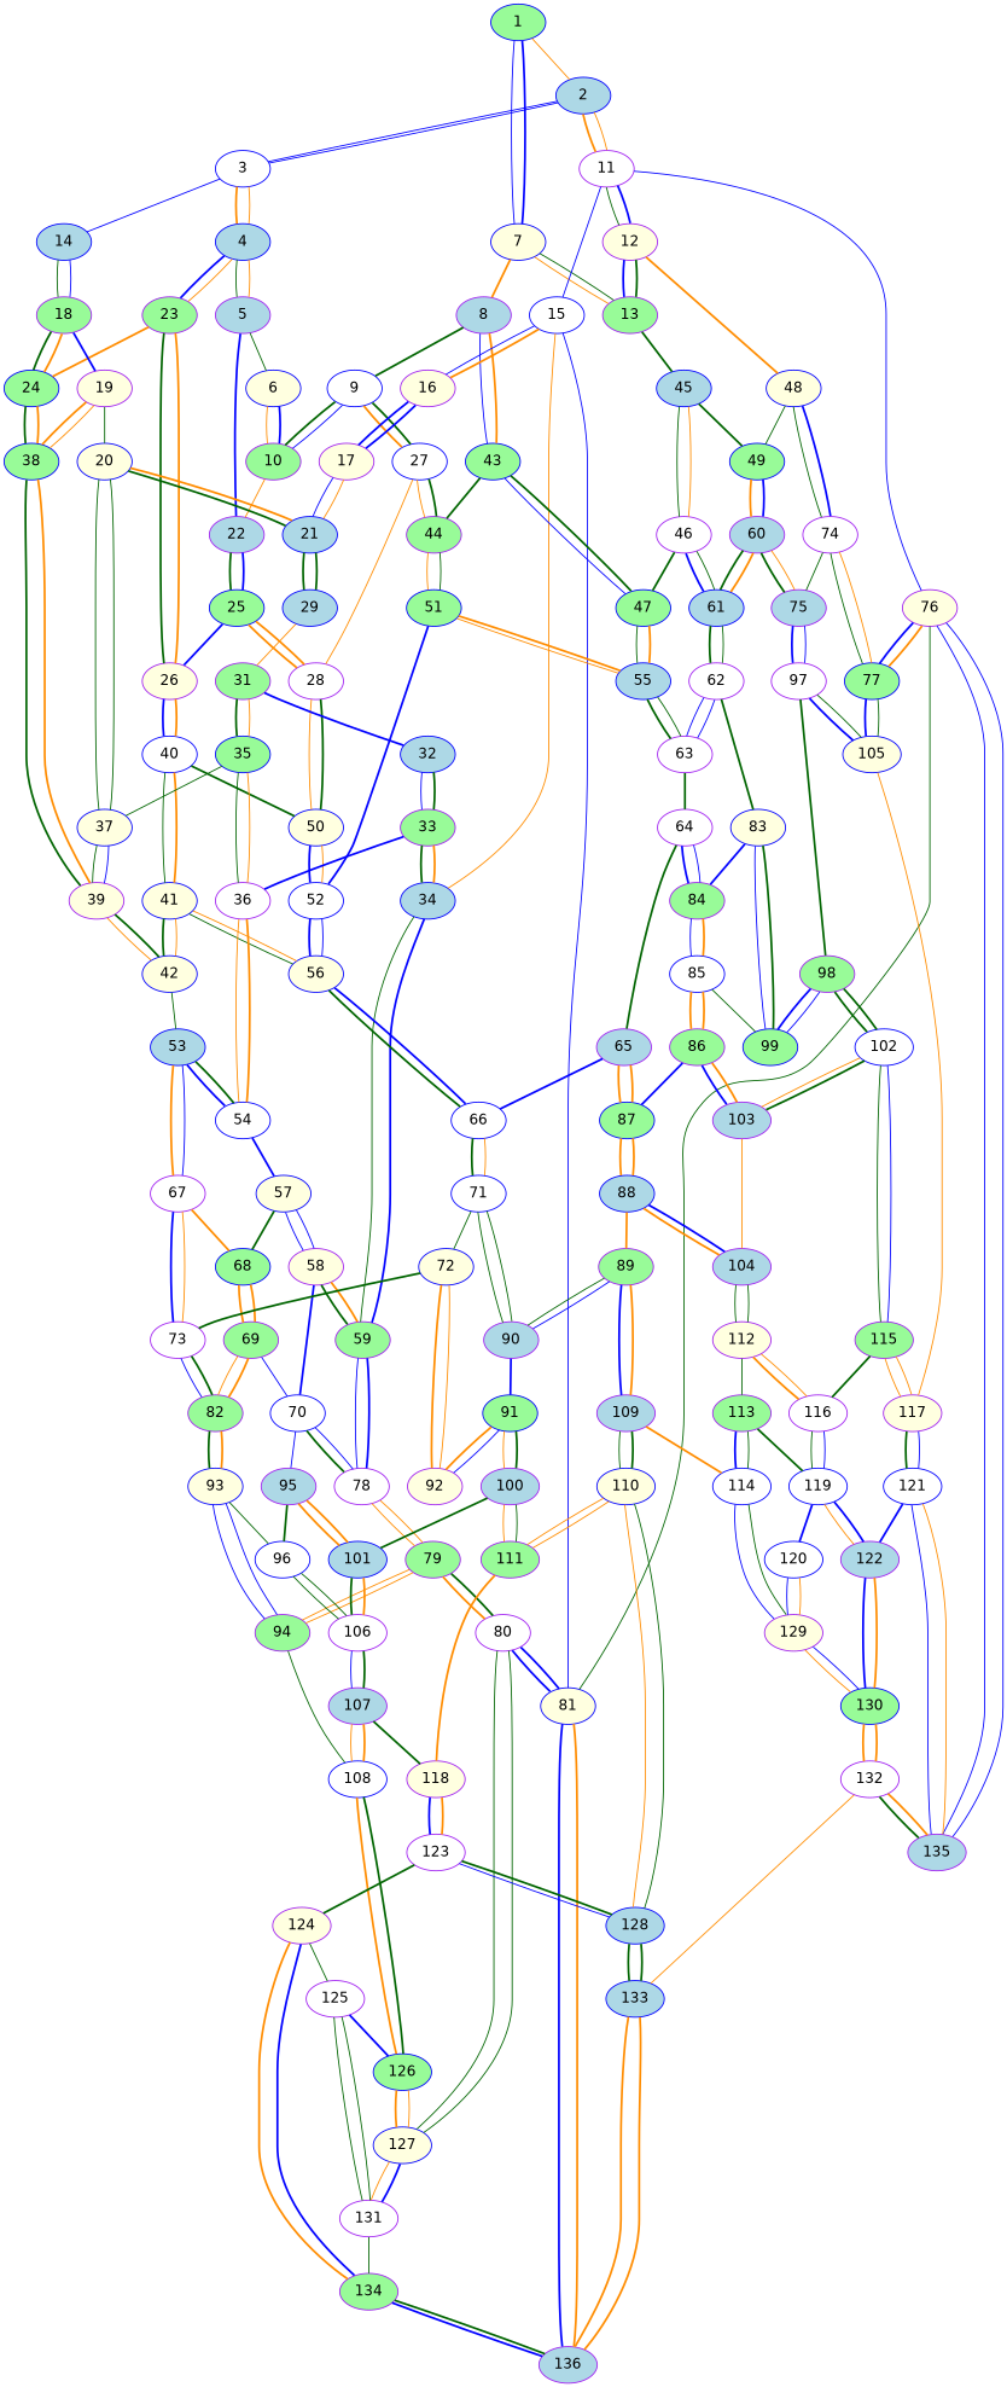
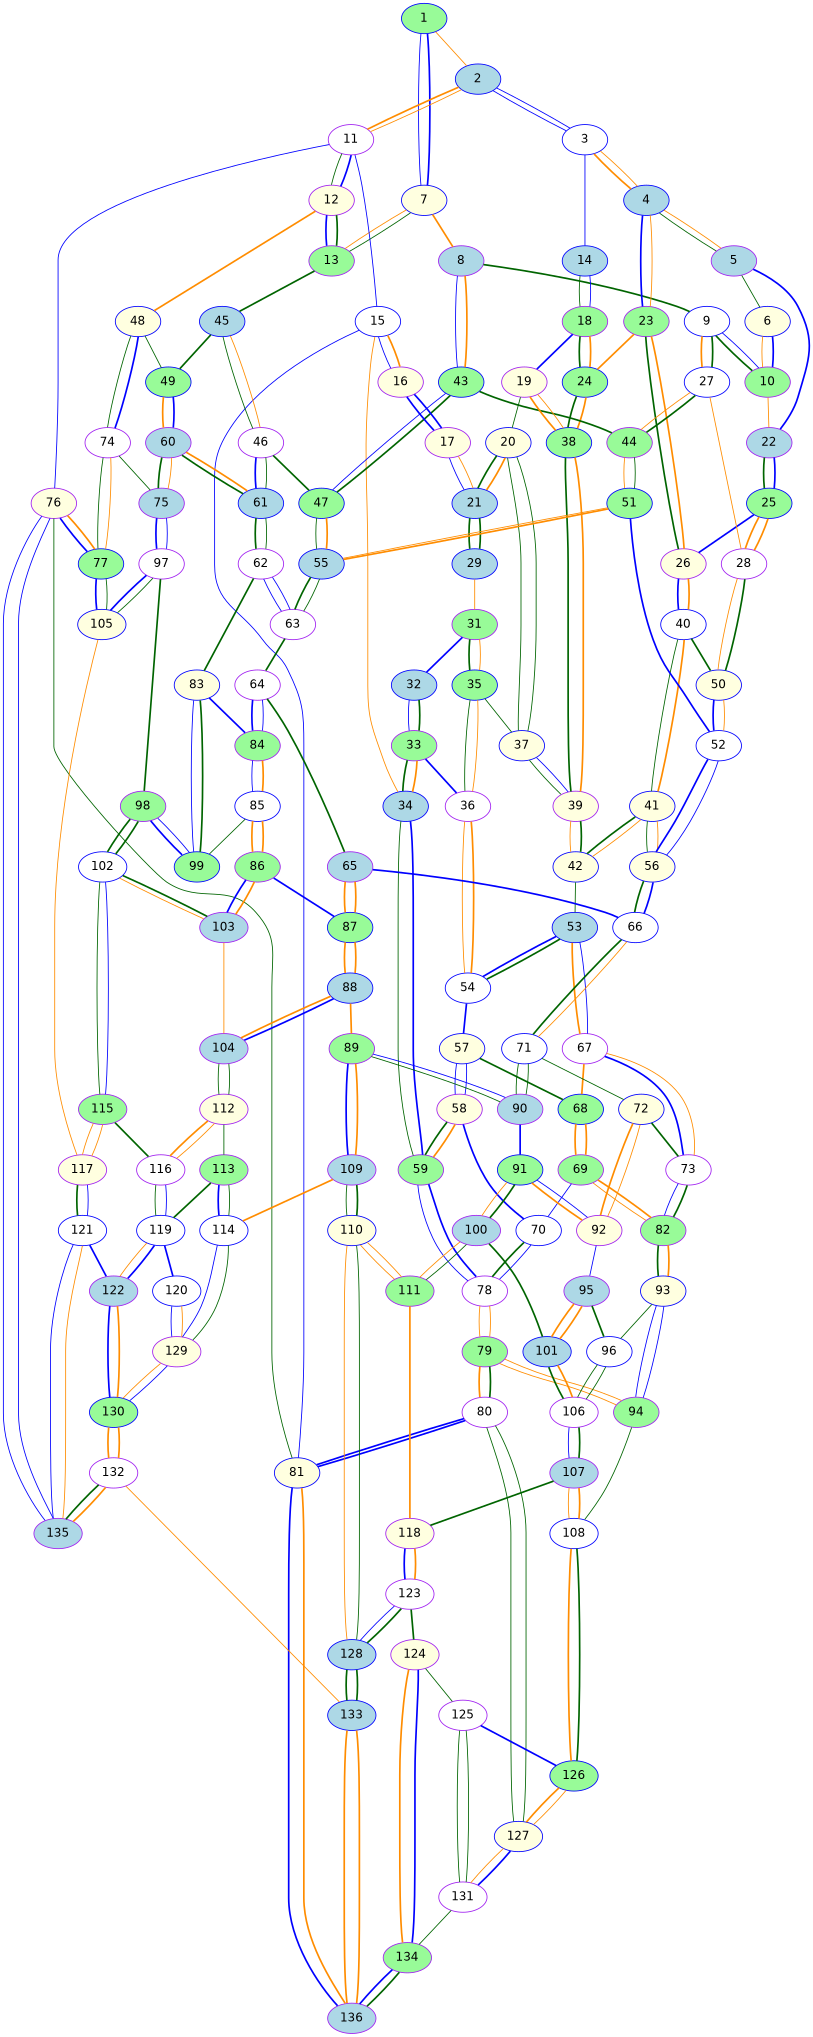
  graph {
    fontname="DejaVu Sans"
    node [color=purple fillcolor=white fontname="DejaVu Sans" style=filled]
    edge [color=darkorange fontname="DejaVu Sans" style=bold]
    1 [color=blue fillcolor=palegreen]
    2 [color=blue fillcolor=lightblue]
    7 [color=blue fillcolor=lightyellow]
    3 [color=blue]
    11
    8 [fillcolor=lightblue]
    13 [fillcolor=palegreen]
    4 [color=blue fillcolor=lightblue]
    14 [color=blue fillcolor=lightblue]
    12 [fillcolor=lightyellow]
    15 [color=blue]
    76 [fillcolor=lightyellow]
    5 [fillcolor=lightblue]
    23 [fillcolor=palegreen]
    18 [fillcolor=palegreen]
    6 [color=blue fillcolor=lightyellow]
    22 [fillcolor=lightblue]
    24 [color=blue fillcolor=palegreen]
    26 [fillcolor=lightyellow]
    10 [fillcolor=palegreen]
    25 [color=blue fillcolor=palegreen]
    9 [color=blue]
    43 [color=blue fillcolor=palegreen]
    45 [color=blue fillcolor=lightblue]
    27 [color=blue]
    44 [fillcolor=palegreen]
    47 [color=blue fillcolor=palegreen]
    28
    48 [color=blue fillcolor=lightyellow]
    16 [fillcolor=lightyellow]
    34 [color=blue fillcolor=lightblue]
    81 [color=blue fillcolor=lightyellow]
    77 [color=blue fillcolor=palegreen]
    135 [fillcolor=lightblue]
    49 [color=blue fillcolor=palegreen]
    74
    46
    19 [fillcolor=lightyellow]
    17 [fillcolor=lightyellow]
    59 [fillcolor=palegreen]
    136 [fillcolor=lightblue]
    21 [color=blue fillcolor=lightblue]
    29 [color=blue fillcolor=lightblue]
    20 [color=blue fillcolor=lightyellow]
    38 [color=blue fillcolor=palegreen]
    37 [color=blue fillcolor=lightyellow]
    39 [fillcolor=lightyellow]
    31 [fillcolor=palegreen]
    40 [color=blue]
    50 [color=blue fillcolor=lightyellow]
    41 [color=blue fillcolor=lightyellow]
    51 [color=blue fillcolor=palegreen]
    52 [color=blue]
    32 [color=blue fillcolor=lightblue]
    35 [color=blue fillcolor=palegreen]
    33 [fillcolor=palegreen]
    36
    54 [color=blue]
    78
    57 [color=blue fillcolor=lightyellow]
    42 [color=blue fillcolor=lightyellow]
    53 [color=blue fillcolor=lightblue]
    56 [color=blue fillcolor=lightyellow]
    66 [color=blue]
    67
    55 [color=blue fillcolor=lightblue]
    61 [color=blue fillcolor=lightblue]
    60 [fillcolor=lightblue]
    62
    63
    75 [fillcolor=lightblue]
    68 [color=blue fillcolor=palegreen]
    73
    58 [fillcolor=lightyellow]
    64
    71 [color=blue]
    70 [color=blue]
    69 [fillcolor=palegreen]
    79 [fillcolor=palegreen]
    97
    83 [color=blue fillcolor=lightyellow]
    84 [fillcolor=palegreen]
    99 [color=blue fillcolor=palegreen]
    65 [fillcolor=lightblue]
    87 [color=blue fillcolor=palegreen]
    85 [color=blue]
    88 [color=blue fillcolor=lightblue]
    72 [color=blue fillcolor=lightyellow]
    90 [fillcolor=lightblue]
    82 [fillcolor=palegreen]
    93 [color=blue fillcolor=lightyellow]
    92 [fillcolor=lightyellow]
    91 [color=blue fillcolor=palegreen]
    95 [fillcolor=lightblue]
    105 [color=blue fillcolor=lightyellow]
    98 [fillcolor=palegreen]
    117 [fillcolor=lightyellow]
    80
    94 [fillcolor=palegreen]
    127 [color=blue fillcolor=lightyellow]
    108 [color=blue]
    131
    96 [color=blue]
    86 [fillcolor=palegreen]
    103 [fillcolor=lightblue]
    104 [fillcolor=lightblue]
    89 [fillcolor=palegreen]
    109 [fillcolor=lightblue]
    112 [fillcolor=lightyellow]
    110 [color=blue fillcolor=lightyellow]
    114 [color=blue]
    100 [fillcolor=lightblue]
    101 [color=blue fillcolor=lightblue]
    111 [fillcolor=palegreen]
    106
    126 [color=blue fillcolor=palegreen]
    107 [fillcolor=lightblue]
    102 [color=blue]
    115 [fillcolor=palegreen]
    118 [fillcolor=lightyellow]
    116
    113 [fillcolor=palegreen]
    121 [color=blue]
    123
    128 [color=blue fillcolor=lightblue]
    129 [fillcolor=lightyellow]
    133 [color=blue fillcolor=lightblue]
    119 [color=blue]
    120 [color=blue]
    130 [color=blue fillcolor=palegreen]
    122 [fillcolor=lightblue]
    124 [fillcolor=lightyellow]
    132
    125
    134 [fillcolor=palegreen]
    1 -- 2 [style=solid]
    1 -- 7 [color=blue style=solid]
    1 -- 7 [color=blue]
    2 -- 3 [color=blue style=solid]
    2 -- 3 [color=blue style=solid]
    2 -- 11
    2 -- 11 [style=solid]
    7 -- 8
    7 -- 13 [style=solid]
    7 -- 13 [color=darkgreen style=solid]
    3 -- 4
    3 -- 4 [style=solid]
    3 -- 14 [color=blue style=solid]
    11 -- 12 [color=darkgreen style=solid]
    11 -- 12 [color=blue]
    11 -- 15 [color=blue style=solid]
    11 -- 76 [color=blue style=solid]
    8 -- 9 [color=darkgreen]
    8 -- 43 [color=blue style=solid]
    8 -- 43
    13 -- 45 [color=darkgreen]
    4 -- 5 [color=darkgreen style=solid]
    4 -- 5 [style=solid]
    4 -- 23 [color=blue]
    4 -- 23 [style=solid]
    14 -- 18 [color=darkgreen style=solid]
    14 -- 18 [color=blue style=solid]
    12 -- 13 [color=blue]
    12 -- 13 [color=darkgreen]
    12 -- 48
    15 -- 16 [color=blue style=solid]
    15 -- 16
    15 -- 34 [style=solid]
    15 -- 81 [color=blue style=solid]
    76 -- 81 [color=darkgreen style=solid]
    76 -- 77 [color=blue]
    76 -- 77
    76 -- 135 [color=blue style=solid]
    76 -- 135 [color=blue style=solid]
    5 -- 6 [color=darkgreen style=solid]
    5 -- 22 [color=blue]
    23 -- 24
    23 -- 26 [color=darkgreen]
    23 -- 26
    18 -- 24 [color=darkgreen]
    18 -- 24
    18 -- 19 [color=blue]
    6 -- 10 [style=solid]
    6 -- 10 [color=blue]
    22 -- 25 [color=darkgreen]
    22 -- 25 [color=blue]
    24 -- 38 [color=darkgreen]
    24 -- 38
    26 -- 40 [color=blue]
    26 -- 40
    10 -- 22 [style=solid]
    25 -- 26 [color=blue]
    25 -- 28
    25 -- 28
    9 -- 10 [color=darkgreen]
    9 -- 10 [color=blue style=solid]
    9 -- 27
    9 -- 27 [color=darkgreen]
    43 -- 44 [color=darkgreen]
    43 -- 47 [color=blue style=solid]
    43 -- 47 [color=darkgreen]
    45 -- 49 [color=darkgreen]
    45 -- 46 [color=darkgreen style=solid]
    45 -- 46 [style=solid]
    27 -- 44 [style=solid]
    27 -- 44 [color=darkgreen]
    27 -- 28 [style=solid]
    44 -- 51 [style=solid]
    44 -- 51 [color=darkgreen style=solid]
    47 -- 55 [color=darkgreen style=solid]
    47 -- 55
    28 -- 50 [style=solid]
    28 -- 50 [color=darkgreen]
    48 -- 49 [color=darkgreen style=solid]
    48 -- 74 [color=darkgreen style=solid]
    48 -- 74 [color=blue]
    16 -- 17 [color=blue]
    16 -- 17 [color=blue]
    34 -- 59 [color=darkgreen style=solid]
    34 -- 59 [color=blue]
    81 -- 136 [color=blue]
    81 -- 136
    77 -- 105 [color=blue]
    77 -- 105 [color=darkgreen style=solid]
    49 -- 60
    49 -- 60 [color=blue]
    74 -- 77 [color=darkgreen style=solid]
    74 -- 77 [style=solid]
    74 -- 75 [color=darkgreen style=solid]
    46 -- 47 [color=darkgreen]
    46 -- 61 [color=blue]
    46 -- 61 [color=darkgreen style=solid]
    19 -- 20 [color=darkgreen style=solid]
    19 -- 38
    19 -- 38 [style=solid]
    17 -- 21 [color=blue style=solid]
    17 -- 21 [style=solid]
    59 -- 78 [color=blue style=solid]
    59 -- 78 [color=blue]
    21 -- 29 [color=darkgreen]
    21 -- 29 [color=darkgreen]
    29 -- 31 [style=solid]
    20 -- 21 [color=darkgreen]
    20 -- 21
    20 -- 37 [color=darkgreen style=solid]
    20 -- 37 [color=darkgreen style=solid]
    38 -- 39 [color=darkgreen]
    38 -- 39
    37 -- 39 [color=darkgreen style=solid]
    37 -- 39 [color=blue style=solid]
    39 -- 42 [style=solid]
    39 -- 42 [color=darkgreen]
    31 -- 32 [color=blue]
    31 -- 35 [color=darkgreen]
    31 -- 35 [style=solid]
    40 -- 50 [color=darkgreen]
    40 -- 41 [color=darkgreen style=solid]
    40 -- 41
    50 -- 52 [color=blue]
    50 -- 52 [style=solid]
    41 -- 42 [color=darkgreen]
    41 -- 42 [style=solid]
    41 -- 56 [color=darkgreen style=solid]
    41 -- 56 [style=solid]
    51 -- 52 [color=blue]
    51 -- 55 [style=solid]
    51 -- 55
    52 -- 56 [color=blue]
    52 -- 56 [color=blue style=solid]
    32 -- 33 [color=blue style=solid]
    32 -- 33 [color=darkgreen]
    35 -- 37 [color=darkgreen style=solid]
    35 -- 36 [color=darkgreen style=solid]
    35 -- 36 [style=solid]
    33 -- 34 [color=darkgreen]
    33 -- 34
    33 -- 36 [color=blue]
    36 -- 54 [style=solid]
    36 -- 54
    54 -- 57 [color=blue]
    78 -- 79 [style=solid]
    78 -- 79 [style=solid]
    57 -- 68 [color=darkgreen]
    57 -- 58 [color=blue style=solid]
    57 -- 58 [color=blue style=solid]
    42 -- 53 [color=darkgreen style=solid]
    53 -- 54 [color=blue]
    53 -- 54 [color=darkgreen]
    53 -- 67
    53 -- 67 [color=blue style=solid]
    56 -- 66 [color=darkgreen]
    56 -- 66 [color=blue]
    66 -- 71 [color=darkgreen]
    66 -- 71 [style=solid]
    67 -- 68
    67 -- 73 [color=blue]
    67 -- 73 [style=solid]
    55 -- 63 [color=darkgreen]
    55 -- 63 [color=darkgreen style=solid]
    61 -- 62 [color=darkgreen]
    61 -- 62 [color=darkgreen style=solid]
    60 -- 61 [color=darkgreen]
    60 -- 61
    60 -- 75 [color=darkgreen]
    60 -- 75 [style=solid]
    62 -- 63 [color=blue style=solid]
    62 -- 63 [color=blue style=solid]
    62 -- 83 [color=darkgreen]
    63 -- 64 [color=darkgreen]
    75 -- 97 [color=blue]
    75 -- 97 [color=blue style=solid]
    68 -- 69
    68 -- 69
    73 -- 82 [color=blue style=solid]
    73 -- 82 [color=darkgreen]
    58 -- 59 [color=darkgreen]
    58 -- 59
    58 -- 70 [color=blue]
    64 -- 84 [color=blue]
    64 -- 84 [color=blue style=solid]
    64 -- 65 [color=darkgreen]
    71 -- 72 [color=darkgreen style=solid]
    71 -- 90 [color=darkgreen style=solid]
    71 -- 90 [color=darkgreen style=solid]
    70 -- 78 [color=darkgreen]
    70 -- 78 [color=blue style=solid]
    69 -- 70 [color=blue style=solid]
    69 -- 82 [style=solid]
    69 -- 82
    79 -- 80
    79 -- 80 [color=darkgreen]
    79 -- 94 [style=solid]
    79 -- 94 [style=solid]
    97 -- 105 [color=blue]
    97 -- 105 [color=darkgreen style=solid]
    97 -- 98 [color=darkgreen]
    83 -- 84 [color=blue]
    83 -- 99 [color=blue style=solid]
    83 -- 99 [color=darkgreen]
    84 -- 85 [color=blue style=solid]
    84 -- 85
    65 -- 66 [color=blue]
    65 -- 87
    65 -- 87
    87 -- 88
    87 -- 88
    85 -- 99 [color=darkgreen style=solid]
    85 -- 86
    85 -- 86
    88 -- 104
    88 -- 104 [color=blue]
    88 -- 89
    72 -- 73 [color=darkgreen]
    72 -- 92
    72 -- 92 [style=solid]
    90 -- 91 [color=blue]
    82 -- 93 [color=darkgreen]
    82 -- 93
    93 -- 94 [color=blue style=solid]
    93 -- 94 [color=blue style=solid]
    93 -- 96 [color=darkgreen style=solid]
-   70 -- 95 [color=blue style=solid]
+   92 -- 95 [color=blue style=solid]
    91 -- 92
    91 -- 92 [color=blue style=solid]
    91 -- 100 [style=solid]
    91 -- 100 [color=darkgreen]
    95 -- 96 [color=darkgreen]
    95 -- 101
    95 -- 101
    105 -- 117 [style=solid]
    98 -- 99 [color=blue]
    98 -- 99 [color=blue style=solid]
    98 -- 102 [color=darkgreen]
    98 -- 102 [color=darkgreen]
    117 -- 121 [color=darkgreen]
    117 -- 121 [color=blue style=solid]
    80 -- 81 [color=blue]
    80 -- 81 [color=blue]
    80 -- 127 [color=darkgreen style=solid]
    80 -- 127 [color=darkgreen style=solid]
    94 -- 108 [color=darkgreen style=solid]
    127 -- 131 [style=solid]
    127 -- 131 [color=blue]
    108 -- 126
    108 -- 126 [color=darkgreen]
    131 -- 134 [color=darkgreen style=solid]
    96 -- 106 [color=darkgreen style=solid]
    96 -- 106 [color=darkgreen style=solid]
    86 -- 87 [color=blue]
    86 -- 103 [color=blue]
    86 -- 103
    103 -- 104 [style=solid]
    104 -- 112 [color=darkgreen style=solid]
    104 -- 112 [color=darkgreen style=solid]
    89 -- 90 [color=darkgreen style=solid]
    89 -- 90 [color=blue style=solid]
    89 -- 109 [color=blue]
    89 -- 109
    109 -- 110 [color=darkgreen style=solid]
    109 -- 110 [color=darkgreen]
    109 -- 114
    112 -- 116
    112 -- 116 [style=solid]
    112 -- 113 [color=darkgreen style=solid]
    110 -- 111 [style=solid]
    110 -- 111 [style=solid]
    110 -- 128 [style=solid]
    110 -- 128 [color=darkgreen style=solid]
    114 -- 129 [color=blue style=solid]
    114 -- 129 [color=darkgreen style=solid]
    100 -- 101 [color=darkgreen]
    100 -- 111 [style=solid]
    100 -- 111 [color=darkgreen style=solid]
    101 -- 106 [color=darkgreen]
    101 -- 106
    111 -- 118
    106 -- 107 [color=blue style=solid]
    106 -- 107 [color=darkgreen]
    126 -- 127
    126 -- 127 [style=solid]
    107 -- 108 [style=solid]
    107 -- 108
    107 -- 118 [color=darkgreen]
    102 -- 103 [style=solid]
    102 -- 103 [color=darkgreen]
    102 -- 115 [color=darkgreen style=solid]
    102 -- 115 [color=blue style=solid]
    115 -- 117 [style=solid]
    115 -- 117 [style=solid]
    115 -- 116 [color=darkgreen]
    118 -- 123 [color=blue]
    118 -- 123
    116 -- 119 [color=darkgreen style=solid]
    116 -- 119 [color=blue style=solid]
    113 -- 114 [color=blue]
    113 -- 114 [color=darkgreen style=solid]
    113 -- 119 [color=darkgreen]
    121 -- 135 [color=blue style=solid]
    121 -- 135 [style=solid]
    121 -- 122 [color=blue]
    123 -- 128 [color=blue style=solid]
    123 -- 128 [color=darkgreen]
    123 -- 124 [color=darkgreen]
    128 -- 133 [color=darkgreen]
    128 -- 133 [color=darkgreen]
    129 -- 130 [style=solid]
    129 -- 130 [color=blue style=solid]
    133 -- 136
    133 -- 136
    119 -- 120 [color=blue]
    119 -- 122 [style=solid]
    119 -- 122 [color=blue]
    120 -- 129 [color=blue style=solid]
    120 -- 129 [style=solid]
    130 -- 132
    130 -- 132
    122 -- 130 [color=blue]
    122 -- 130
    124 -- 125 [color=darkgreen style=solid]
    124 -- 134
    124 -- 134 [color=blue]
    132 -- 135 [color=darkgreen]
    132 -- 135
    132 -- 133 [style=solid]
    125 -- 131 [color=darkgreen style=solid]
    125 -- 131 [color=darkgreen style=solid]
    125 -- 126 [color=blue]
    134 -- 136 [color=blue]
    134 -- 136 [color=darkgreen]
  }
